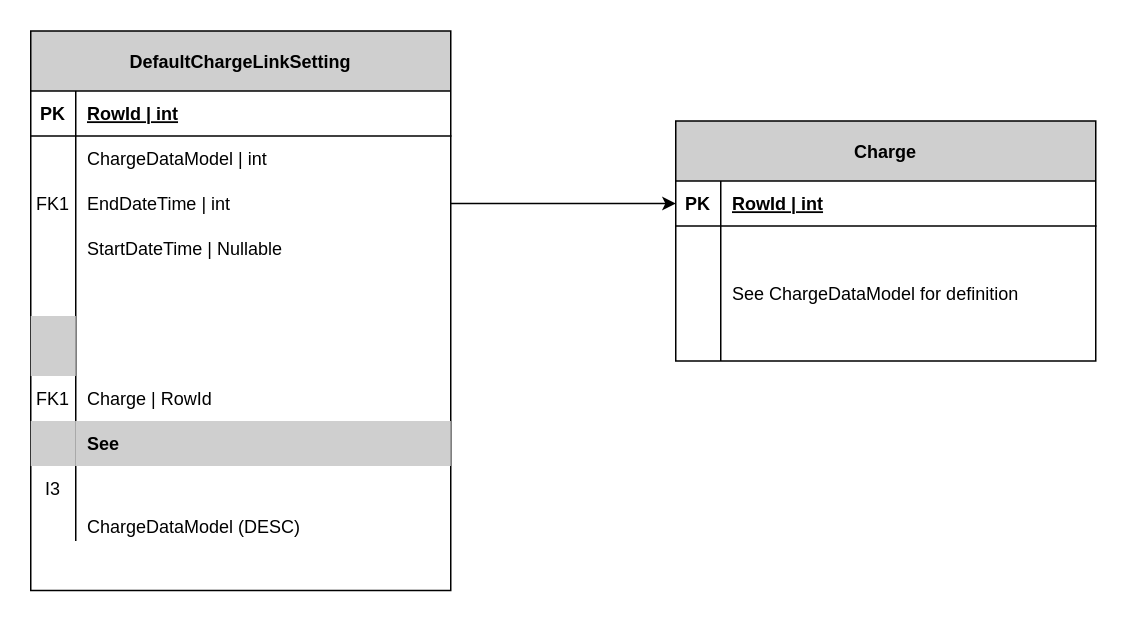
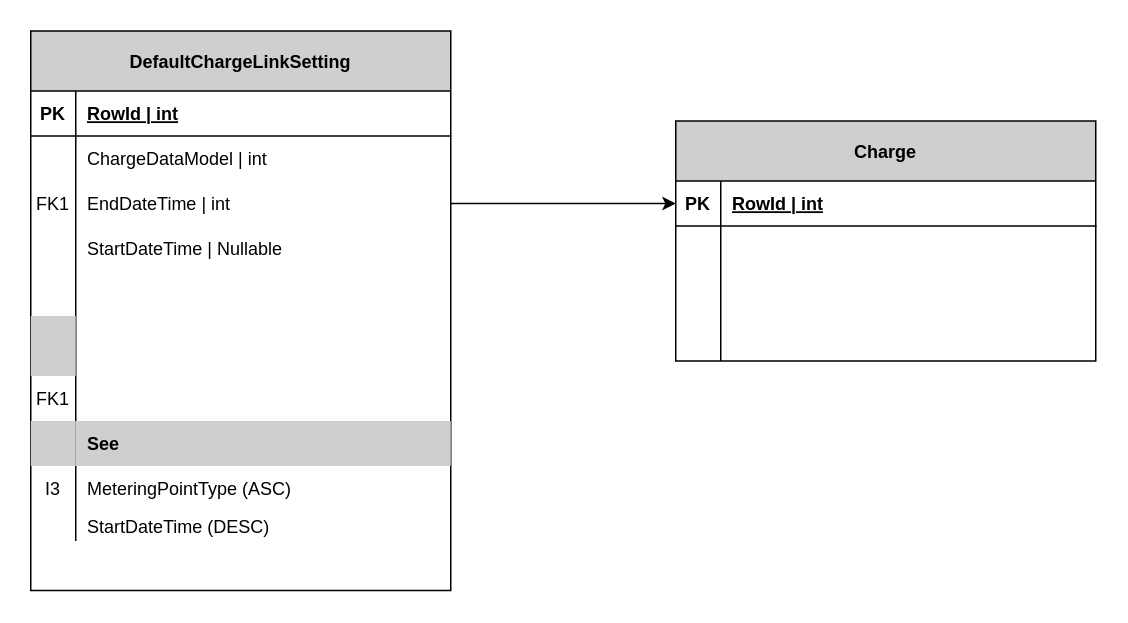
  <mxCell id="0" />
  <mxCell id="1" parent="0" />
  <mxCell id="2" value="DefaultChargeLinkSetting" style="shape=table;startSize=40;container=1;collapsible=1;childLayout=tableLayout;fixedRows=1;rowLines=0;fontStyle=1;align=center;resizeLast=1;fillColor=#CFCFCF;" parent="1" vertex="1"><mxGeometry x="20" y="20" width="280" height="373" as="geometry" /></mxCell>
  <mxCell id="3" value="" style="shape=partialRectangle;collapsible=0;dropTarget=0;pointerEvents=0;fillColor=none;top=0;left=0;bottom=1;right=0;points=[[0,0.5],[1,0.5]];portConstraint=eastwest;" parent="2" vertex="1"><mxGeometry y="40" width="280" height="30" as="geometry" /></mxCell>
  <mxCell id="4" value="PK" style="shape=partialRectangle;connectable=0;fillColor=none;top=0;left=0;bottom=0;right=0;fontStyle=1;overflow=hidden;" parent="3" vertex="1"><mxGeometry width="30" height="30" as="geometry" /></mxCell>
  <mxCell id="5" value="RowId | int" style="shape=partialRectangle;connectable=0;fillColor=none;top=0;left=0;bottom=0;right=0;align=left;spacingLeft=6;fontStyle=5;overflow=hidden;" parent="3" vertex="1"><mxGeometry x="30" width="250" height="30" as="geometry" /></mxCell>
  <mxCell id="6" value="" style="shape=partialRectangle;collapsible=0;dropTarget=0;pointerEvents=0;fillColor=none;top=0;left=0;bottom=0;right=0;points=[[0,0.5],[1,0.5]];portConstraint=eastwest;" parent="2" vertex="1"><mxGeometry y="70" width="280" height="30" as="geometry" /></mxCell>
  <mxCell id="7" value="" style="shape=partialRectangle;connectable=0;fillColor=none;top=0;left=0;bottom=0;right=0;editable=1;overflow=hidden;" parent="6" vertex="1"><mxGeometry width="30" height="30" as="geometry" /></mxCell>
  <mxCell id="8" value="ChargeDataModel | int" style="shape=partialRectangle;connectable=0;fillColor=none;top=0;left=0;bottom=0;right=0;align=left;spacingLeft=6;overflow=hidden;" parent="6" vertex="1"><mxGeometry x="30" width="250" height="30" as="geometry" /></mxCell>
  <mxCell id="9" value="" style="shape=partialRectangle;collapsible=0;dropTarget=0;pointerEvents=0;fillColor=none;top=0;left=0;bottom=0;right=0;points=[[0,0.5],[1,0.5]];portConstraint=eastwest;" parent="2" vertex="1"><mxGeometry y="100" width="280" height="30" as="geometry" /></mxCell>
  <mxCell id="10" value="FK1" style="shape=partialRectangle;connectable=0;fillColor=none;top=0;left=0;bottom=0;right=0;editable=1;overflow=hidden;" parent="9" vertex="1"><mxGeometry width="30" height="30" as="geometry" /></mxCell>
  <mxCell id="11" value="EndDateTime | int" style="shape=partialRectangle;connectable=0;fillColor=none;top=0;left=0;bottom=0;right=0;align=left;spacingLeft=6;overflow=hidden;" parent="9" vertex="1"><mxGeometry x="30" width="250" height="30" as="geometry" /></mxCell>
  <mxCell id="12" value="" style="shape=partialRectangle;collapsible=0;dropTarget=0;pointerEvents=0;fillColor=none;top=0;left=0;bottom=0;right=0;points=[[0,0.5],[1,0.5]];portConstraint=eastwest;" parent="2" vertex="1"><mxGeometry y="130" width="280" height="30" as="geometry" /></mxCell>
  <mxCell id="13" value="" style="shape=partialRectangle;connectable=0;fillColor=none;top=0;left=0;bottom=0;right=0;editable=1;overflow=hidden;" parent="12" vertex="1"><mxGeometry width="30" height="30" as="geometry" /></mxCell>
  <mxCell id="14" value="StartDateTime | Nullable" style="shape=partialRectangle;connectable=0;fillColor=none;top=0;left=0;bottom=0;right=0;align=left;spacingLeft=6;overflow=hidden;" parent="12" vertex="1"><mxGeometry x="30" width="250" height="30" as="geometry" /></mxCell>
  <mxCell id="15" style="shape=partialRectangle;collapsible=0;dropTarget=0;pointerEvents=0;fillColor=none;top=0;left=0;bottom=0;right=0;points=[[0,0.5],[1,0.5]];portConstraint=eastwest;" parent="2" vertex="1"><mxGeometry y="160" width="280" height="30" as="geometry" /></mxCell>
  <mxCell id="16" value="" style="shape=partialRectangle;connectable=0;fillColor=none;top=0;left=0;bottom=0;right=0;editable=1;overflow=hidden;" parent="15" vertex="1"><mxGeometry width="30" height="30" as="geometry" /></mxCell>
  <mxCell id="17" style="shape=partialRectangle;collapsible=0;dropTarget=0;pointerEvents=0;fillColor=none;top=0;left=0;bottom=0;right=0;points=[[0,0.5],[1,0.5]];portConstraint=eastwest;" parent="2" vertex="1"><mxGeometry y="190" width="280" height="40" as="geometry" /></mxCell>
  <mxCell id="18" style="shape=partialRectangle;connectable=0;top=0;left=0;bottom=0;right=0;editable=1;overflow=hidden;strokeColor=#CFCFCF;fillColor=#CFCFCF;" parent="17" vertex="1"><mxGeometry width="30" height="40" as="geometry" /></mxCell>
  <mxCell id="19" style="shape=partialRectangle;collapsible=0;dropTarget=0;pointerEvents=0;fillColor=none;top=0;left=0;bottom=0;right=0;points=[[0,0.5],[1,0.5]];portConstraint=eastwest;" parent="2" vertex="1"><mxGeometry y="230" width="280" height="30" as="geometry" /></mxCell>
  <mxCell id="20" value="FK1" style="shape=partialRectangle;connectable=0;fillColor=none;top=0;left=0;bottom=0;right=0;editable=1;overflow=hidden;" parent="19" vertex="1"><mxGeometry width="30" height="30" as="geometry" /></mxCell>
- <mxCell id="21" value="Charge | RowId" style="shape=partialRectangle;connectable=0;fillColor=none;top=0;left=0;bottom=0;right=0;align=left;spacingLeft=6;overflow=hidden;" parent="19" vertex="1"><mxGeometry x="30" width="250" height="30" as="geometry" /></mxCell>
  <mxCell id="22" style="shape=partialRectangle;collapsible=0;dropTarget=0;pointerEvents=0;fillColor=none;top=0;left=0;bottom=0;right=0;points=[[0,0.5],[1,0.5]];portConstraint=eastwest;" parent="2" vertex="1"><mxGeometry y="260" width="280" height="30" as="geometry" /></mxCell>
  <mxCell id="23" style="shape=partialRectangle;connectable=0;top=0;left=0;bottom=0;right=0;editable=1;overflow=hidden;fillColor=#CFCFCF;" parent="22" vertex="1"><mxGeometry width="30" height="30" as="geometry" /></mxCell>
  <mxCell id="24" value="See" style="shape=partialRectangle;connectable=0;top=0;left=0;bottom=0;right=0;align=left;spacingLeft=6;overflow=hidden;fillColor=#CFCFCF;fontStyle=1" parent="22" vertex="1"><mxGeometry x="30" width="250" height="30" as="geometry" /></mxCell>
  <mxCell id="25" style="shape=partialRectangle;collapsible=0;dropTarget=0;pointerEvents=0;fillColor=none;top=0;left=0;bottom=0;right=0;points=[[0,0.5],[1,0.5]];portConstraint=eastwest;" parent="2" vertex="1"><mxGeometry y="290" width="280" height="30" as="geometry" /></mxCell>
  <mxCell id="26" value="I3" style="shape=partialRectangle;connectable=0;fillColor=none;top=0;left=0;bottom=0;right=0;editable=1;overflow=hidden;" parent="25" vertex="1"><mxGeometry width="30" height="30" as="geometry" /></mxCell>
+ <mxCell id="27" value="MeteringPointType (ASC)" style="shape=partialRectangle;connectable=0;fillColor=none;top=0;left=0;bottom=0;right=0;align=left;spacingLeft=6;overflow=hidden;" parent="25" vertex="1"><mxGeometry x="30" width="250" height="30" as="geometry" /></mxCell>
  <mxCell id="28" style="shape=partialRectangle;collapsible=0;dropTarget=0;pointerEvents=0;fillColor=none;top=0;left=0;bottom=0;right=0;points=[[0,0.5],[1,0.5]];portConstraint=eastwest;" parent="2" vertex="1"><mxGeometry y="320" width="280" height="20" as="geometry" /></mxCell>
  <mxCell id="29" style="shape=partialRectangle;connectable=0;fillColor=none;top=0;left=0;bottom=0;right=0;editable=1;overflow=hidden;" parent="28" vertex="1"><mxGeometry width="30" height="20" as="geometry" /></mxCell>
- <mxCell id="30" value="ChargeDataModel (DESC)" style="shape=partialRectangle;connectable=0;fillColor=none;top=0;left=0;bottom=0;right=0;align=left;spacingLeft=6;overflow=hidden;" parent="28" vertex="1"><mxGeometry x="30" width="250" height="20" as="geometry" /></mxCell>
+ <mxCell id="30" value="StartDateTime (DESC)" style="shape=partialRectangle;connectable=0;fillColor=none;top=0;left=0;bottom=0;right=0;align=left;spacingLeft=6;overflow=hidden;" parent="28" vertex="1"><mxGeometry x="30" width="250" height="20" as="geometry" /></mxCell>
  <mxCell id="31" style="shape=partialRectangle;collapsible=0;dropTarget=0;pointerEvents=0;fillColor=none;top=0;left=0;bottom=0;right=0;points=[[0,0.5],[1,0.5]];portConstraint=eastwest;" parent="2" vertex="1"><mxGeometry y="340" width="280" height="30" as="geometry" /></mxCell>
  <mxCell id="32" style="shape=partialRectangle;connectable=0;fillColor=none;top=0;left=0;bottom=0;right=0;editable=1;overflow=hidden;" parent="31" vertex="1"><mxGeometry width="30" height="30" as="geometry" /></mxCell>
  <mxCell id="33" value="Charge" style="shape=table;startSize=40;container=1;collapsible=1;childLayout=tableLayout;fixedRows=1;rowLines=0;fontStyle=1;align=center;resizeLast=1;fillColor=#CFCFCF;" parent="1" vertex="1"><mxGeometry x="450" y="80" width="280" height="160" as="geometry" /></mxCell>
  <mxCell id="34" value="" style="shape=partialRectangle;collapsible=0;dropTarget=0;pointerEvents=0;fillColor=none;top=0;left=0;bottom=1;right=0;points=[[0,0.5],[1,0.5]];portConstraint=eastwest;" parent="33" vertex="1"><mxGeometry y="40" width="280" height="30" as="geometry" /></mxCell>
  <mxCell id="35" value="PK" style="shape=partialRectangle;connectable=0;fillColor=none;top=0;left=0;bottom=0;right=0;fontStyle=1;overflow=hidden;" parent="34" vertex="1"><mxGeometry width="30" height="30" as="geometry" /></mxCell>
  <mxCell id="36" value="RowId | int" style="shape=partialRectangle;connectable=0;fillColor=none;top=0;left=0;bottom=0;right=0;align=left;spacingLeft=6;fontStyle=5;overflow=hidden;" parent="34" vertex="1"><mxGeometry x="30" width="250" height="30" as="geometry" /></mxCell>
  <mxCell id="37" value="" style="shape=partialRectangle;collapsible=0;dropTarget=0;pointerEvents=0;fillColor=none;top=0;left=0;bottom=0;right=0;points=[[0,0.5],[1,0.5]];portConstraint=eastwest;" parent="33" vertex="1"><mxGeometry y="70" width="280" height="30" as="geometry" /></mxCell>
  <mxCell id="38" value="" style="shape=partialRectangle;connectable=0;fillColor=none;top=0;left=0;bottom=0;right=0;editable=1;overflow=hidden;" parent="37" vertex="1"><mxGeometry width="30" height="30" as="geometry" /></mxCell>
  <mxCell id="39" value="" style="shape=partialRectangle;connectable=0;fillColor=none;top=0;left=0;bottom=0;right=0;align=left;spacingLeft=6;overflow=hidden;" parent="37" vertex="1"><mxGeometry x="30" width="250" height="30" as="geometry" /></mxCell>
  <mxCell id="40" value="" style="shape=partialRectangle;collapsible=0;dropTarget=0;pointerEvents=0;fillColor=none;top=0;left=0;bottom=0;right=0;points=[[0,0.5],[1,0.5]];portConstraint=eastwest;" parent="33" vertex="1"><mxGeometry y="100" width="280" height="30" as="geometry" /></mxCell>
  <mxCell id="41" value="&#10;&#10;&lt;span style=&quot;color: rgb(0, 0, 0); font-family: helvetica; font-size: 12px; font-style: normal; font-weight: 400; letter-spacing: normal; text-align: left; text-indent: 0px; text-transform: none; word-spacing: 0px; background-color: rgb(248, 249, 250); display: inline; float: none;&quot;&gt;See ChargeDataModel for definition&lt;/span&gt;&#10;&#10;" style="shape=partialRectangle;connectable=0;fillColor=none;top=0;left=0;bottom=0;right=0;editable=1;overflow=hidden;" parent="40" vertex="1"><mxGeometry width="30" height="30" as="geometry" /></mxCell>
- <mxCell id="42" value="See ChargeDataModel for definition" style="shape=partialRectangle;connectable=0;fillColor=none;top=0;left=0;bottom=0;right=0;align=left;spacingLeft=6;overflow=hidden;" parent="40" vertex="1"><mxGeometry x="30" width="250" height="30" as="geometry" /></mxCell>
  <mxCell id="43" value="" style="shape=partialRectangle;collapsible=0;dropTarget=0;pointerEvents=0;fillColor=none;top=0;left=0;bottom=0;right=0;points=[[0,0.5],[1,0.5]];portConstraint=eastwest;" parent="33" vertex="1"><mxGeometry y="130" width="280" height="30" as="geometry" /></mxCell>
  <mxCell id="44" value="" style="shape=partialRectangle;connectable=0;fillColor=none;top=0;left=0;bottom=0;right=0;editable=1;overflow=hidden;" parent="43" vertex="1"><mxGeometry width="30" height="30" as="geometry" /></mxCell>
  <mxCell id="45" value="" style="shape=partialRectangle;connectable=0;fillColor=none;top=0;left=0;bottom=0;right=0;align=left;spacingLeft=6;overflow=hidden;" parent="43" vertex="1"><mxGeometry x="30" width="250" height="30" as="geometry" /></mxCell>
  <mxCell id="46" style="edgeStyle=orthogonalEdgeStyle;rounded=0;orthogonalLoop=1;jettySize=auto;html=1;entryX=0;entryY=0.5;entryDx=0;entryDy=0;" parent="1" source="9" target="34" edge="1"><mxGeometry relative="1" as="geometry" /></mxCell>
